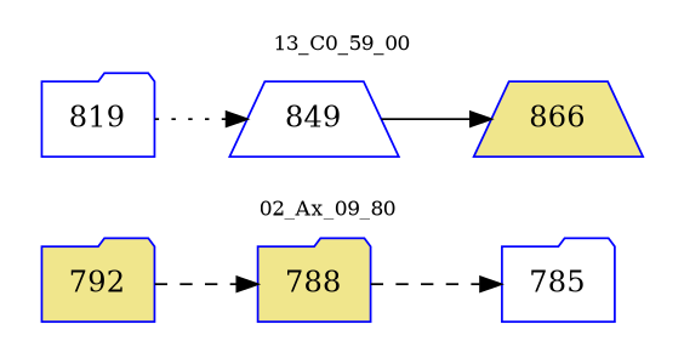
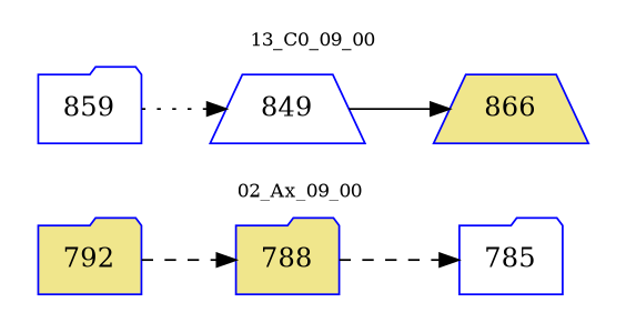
  digraph {
    rankdir=LR
    node [color=blue fillcolor=khaki shape=folder style=filled]
    edge [color=black style=dashed]
    n1 [label=792]
    n2 [label=788]
    n3 [fillcolor=white label=785]
-   n4 [fillcolor=white label=819]
+   n4 [fillcolor=white label=859]
    n5 [fillcolor=white label=849 shape=trapezium]
    n6 [label=866 shape=trapezium]
    subgraph cluster_1 {
      color=white
      fontsize=10
-     label="02_Ax_09_80"
+     label="02_Ax_09_00"
      n1
      n2
      n3
    }
    subgraph cluster_2 {
      color=white
      fontsize=10
-     label="13_C0_59_00"
+     label="13_C0_09_00"
      n4
      n5
      n6
    }
    n1 -> n2
    n2 -> n3
    n4 -> n5 [style=dotted]
    n5 -> n6 [style=solid]
  }
